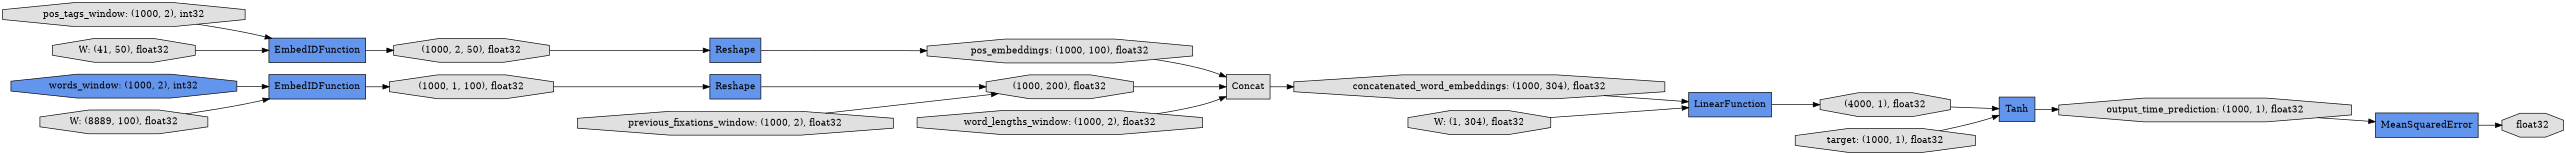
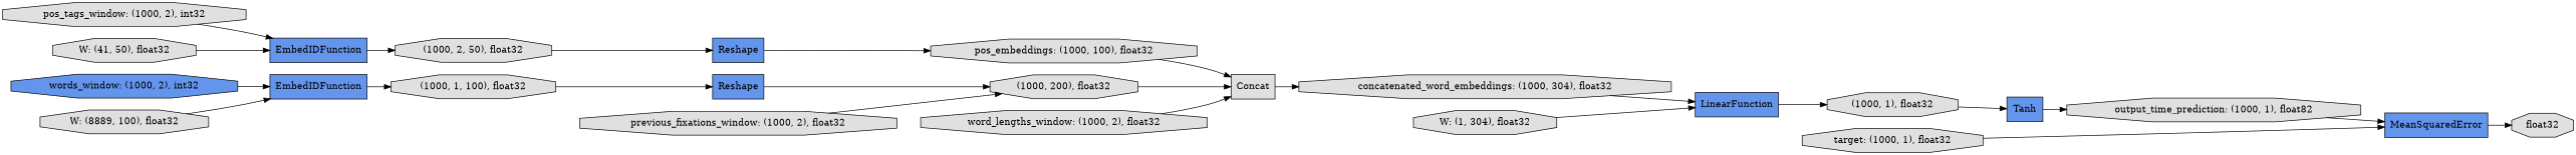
  digraph {
    rankdir=LR
    node [fillcolor="#E0E0E0" shape=octagon style=filled]
    n1 [label=float32]
    n2 [label=Concat shape=record]
    n3 [label="concatenated_word_embeddings: (1000, 304), float32"]
    n4 [fillcolor="#6495ED" label=LinearFunction shape=record]
-   n5 [label="(4000, 1), float32"]
+   n5 [label="(1000, 1), float32"]
    n6 [fillcolor="#6495ED" label=Tanh shape=record]
-   n7 [label="output_time_prediction: (1000, 1), float32"]
+   n7 [label="output_time_prediction: (1000, 1), float82"]
    n8 [fillcolor="#6495ED" label="words_window: (1000, 2), int32"]
    n9 [fillcolor="#6495ED" label=EmbedIDFunction shape=record]
    n10 [label="(1000, 1, 100), float32"]
    n11 [fillcolor="#6495ED" label=Reshape shape=record]
    n12 [fillcolor="#6495ED" label=Reshape shape=record]
    n13 [label="pos_embeddings: (1000, 100), float32"]
    n14 [label="W: (8889, 100), float32"]
    n15 [label="(1000, 2, 50), float32"]
    n16 [label="(1000, 200), float32"]
    n17 [label="previous_fixations_window: (1000, 2), float32"]
    n18 [label="pos_tags_window: (1000, 2), int32"]
    n19 [fillcolor="#6495ED" label=EmbedIDFunction shape=record]
    n20 [fillcolor="#6495ED" label=MeanSquaredError shape=record]
    n21 [label="target: (1000, 1), float32"]
    n22 [label="W: (1, 304), float32"]
    n23 [label="word_lengths_window: (1000, 2), float32"]
    n24 [label="W: (41, 50), float32"]
    n2 -> n3
    n3 -> n4
    n4 -> n5
    n5 -> n6
    n6 -> n7
    n7 -> n20
    n8 -> n9
    n9 -> n10
    n10 -> n11
    n11 -> n16
    n12 -> n13
    n13 -> n2
    n14 -> n9
    n15 -> n12
    n16 -> n2
    n17 -> n16
    n18 -> n19
    n19 -> n15
    n20 -> n1
-   n21 -> n6
+   n21 -> n20
    n22 -> n4
    n23 -> n2
    n24 -> n19
  }
